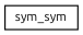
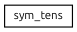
  digraph {
    rankdir=TB
    fontname=Ubuntu
-   n1 [color=black fillcolor=white fontname=Ubuntu fontsize=10 height=0.2 label=sym_sym shape=record style=filled width=0.4]
+   n1 [color=black fillcolor=white fontname=Ubuntu fontsize=10 height=0.2 label=sym_tens shape=record style=filled width=0.4]
  }
